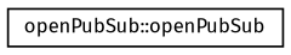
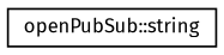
  digraph {
    rankdir=LR
    fontname="Fira Sans"
-   n1 [color=black fillcolor=white fontname="Fira Sans" fontsize=10 height=0.2 label="openPubSub::openPubSub" shape=record style=filled width=0.4]
+   n1 [color=black fillcolor=white fontname="Fira Sans" fontsize=10 height=0.2 label="openPubSub::string" shape=record style=filled width=0.4]
  }
